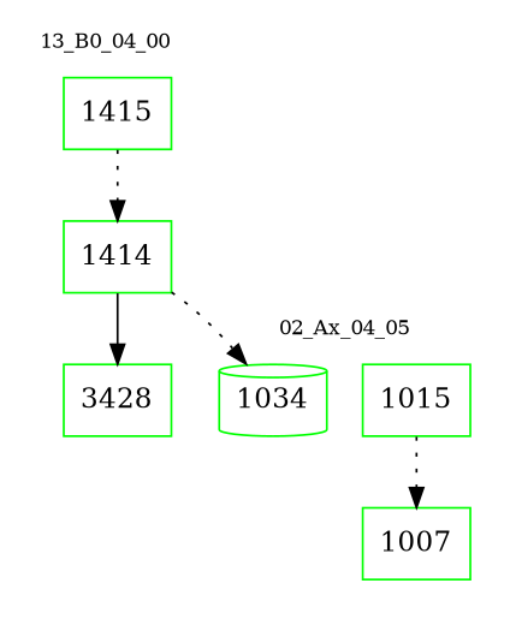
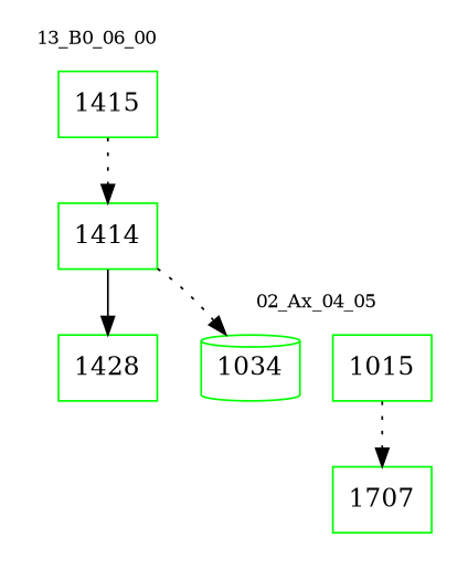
  digraph {
    node [color=green shape=box]
    edge [color=black style=dotted]
    n1 [label=1015]
-   n2 [label=1007]
+   n2 [label=1707]
    n3 [label=1034 shape=cylinder]
    n4 [label=1415]
    n5 [label=1414]
-   n6 [label=3428]
+   n6 [label=1428]
    subgraph cluster_1 {
      color=white
      fontsize=10
      label="02_Ax_04_05"
      n1
      n2
      n3
    }
    subgraph cluster_2 {
      color=white
      fontsize=10
-     label="13_B0_04_00"
+     label="13_B0_06_00"
      n4
      n5
      n6
    }
    n1 -> n2
    n4 -> n5
    n5 -> n3
    n5 -> n6 [style=solid]
  }
